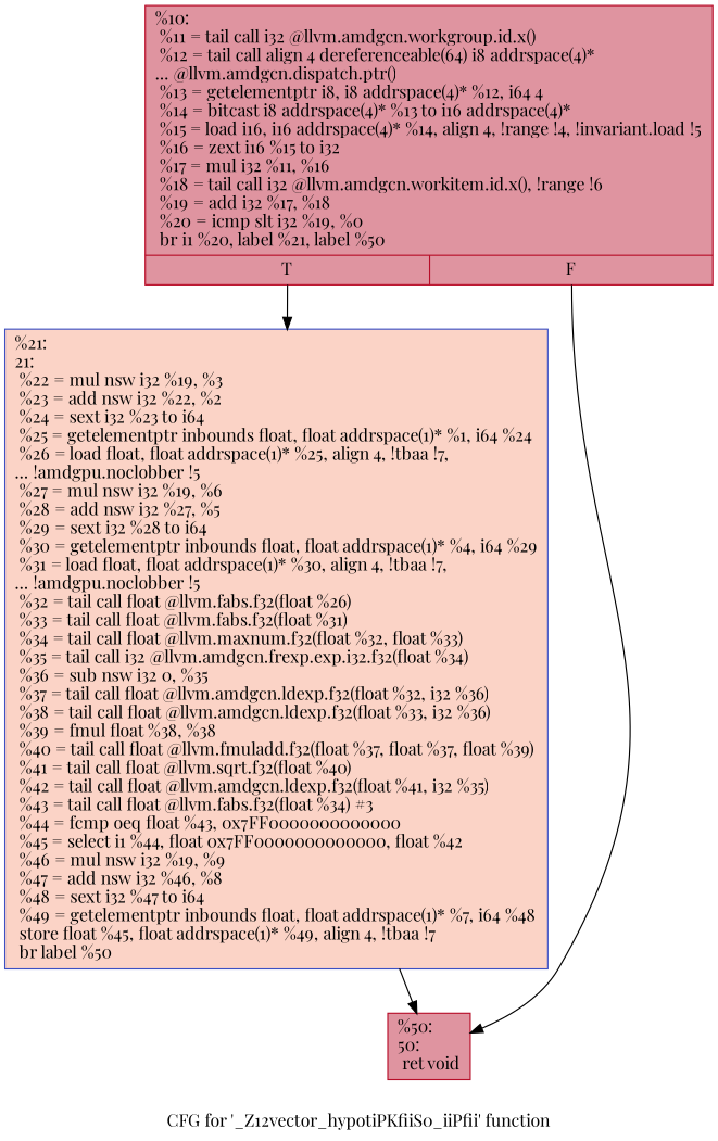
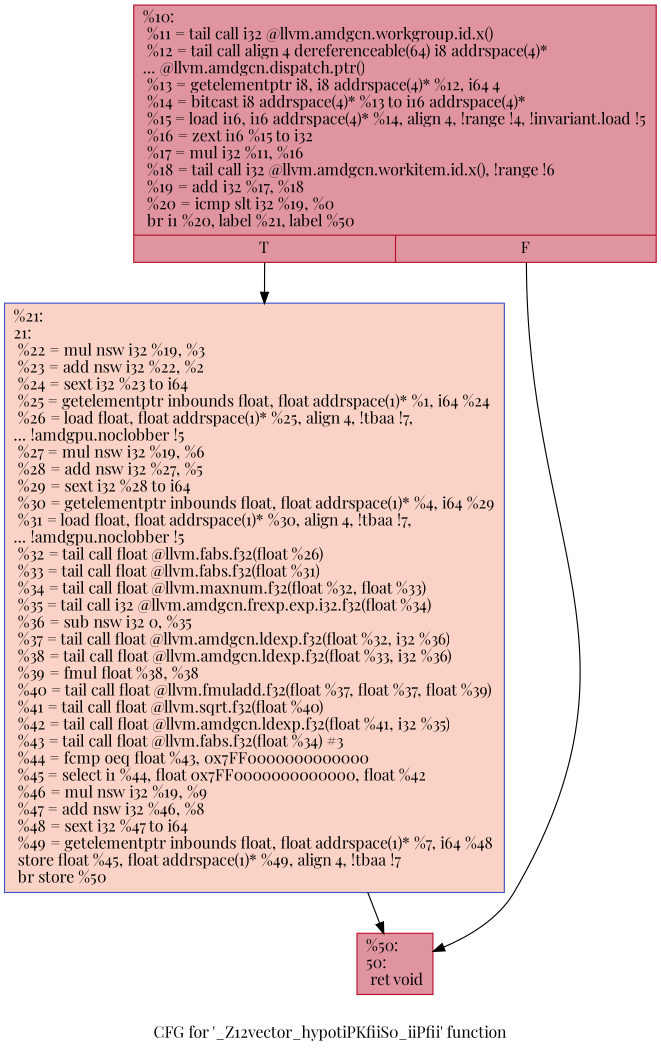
  digraph {
    label="CFG for '_Z12vector_hypotiPKfiiS0_iiPfii' function"
    fontname="Playfair Display"
    node [color="#b70d28ff" fillcolor="#b70d2870" shape=record style=filled fontname="Playfair Display"]
    edge [fontname="Playfair Display"]
    n1 [label="{%10:\l  %11 = tail call i32 @llvm.amdgcn.workgroup.id.x()\l  %12 = tail call align 4 dereferenceable(64) i8 addrspace(4)*\l... @llvm.amdgcn.dispatch.ptr()\l  %13 = getelementptr i8, i8 addrspace(4)* %12, i64 4\l  %14 = bitcast i8 addrspace(4)* %13 to i16 addrspace(4)*\l  %15 = load i16, i16 addrspace(4)* %14, align 4, !range !4, !invariant.load !5\l  %16 = zext i16 %15 to i32\l  %17 = mul i32 %11, %16\l  %18 = tail call i32 @llvm.amdgcn.workitem.id.x(), !range !6\l  %19 = add i32 %17, %18\l  %20 = icmp slt i32 %19, %0\l  br i1 %20, label %21, label %50\l|{<s0>T|<s1>F}}"]
-   n2 [color="#3d50c3ff" fillcolor="#f59c7d70" label="{%21:\l21:                                               \l  %22 = mul nsw i32 %19, %3\l  %23 = add nsw i32 %22, %2\l  %24 = sext i32 %23 to i64\l  %25 = getelementptr inbounds float, float addrspace(1)* %1, i64 %24\l  %26 = load float, float addrspace(1)* %25, align 4, !tbaa !7,\l... !amdgpu.noclobber !5\l  %27 = mul nsw i32 %19, %6\l  %28 = add nsw i32 %27, %5\l  %29 = sext i32 %28 to i64\l  %30 = getelementptr inbounds float, float addrspace(1)* %4, i64 %29\l  %31 = load float, float addrspace(1)* %30, align 4, !tbaa !7,\l... !amdgpu.noclobber !5\l  %32 = tail call float @llvm.fabs.f32(float %26)\l  %33 = tail call float @llvm.fabs.f32(float %31)\l  %34 = tail call float @llvm.maxnum.f32(float %32, float %33)\l  %35 = tail call i32 @llvm.amdgcn.frexp.exp.i32.f32(float %34)\l  %36 = sub nsw i32 0, %35\l  %37 = tail call float @llvm.amdgcn.ldexp.f32(float %32, i32 %36)\l  %38 = tail call float @llvm.amdgcn.ldexp.f32(float %33, i32 %36)\l  %39 = fmul float %38, %38\l  %40 = tail call float @llvm.fmuladd.f32(float %37, float %37, float %39)\l  %41 = tail call float @llvm.sqrt.f32(float %40)\l  %42 = tail call float @llvm.amdgcn.ldexp.f32(float %41, i32 %35)\l  %43 = tail call float @llvm.fabs.f32(float %34) #3\l  %44 = fcmp oeq float %43, 0x7FF0000000000000\l  %45 = select i1 %44, float 0x7FF0000000000000, float %42\l  %46 = mul nsw i32 %19, %9\l  %47 = add nsw i32 %46, %8\l  %48 = sext i32 %47 to i64\l  %49 = getelementptr inbounds float, float addrspace(1)* %7, i64 %48\l  store float %45, float addrspace(1)* %49, align 4, !tbaa !7\l  br label %50\l}"]
+   n2 [color="#3d50c3ff" fillcolor="#f59c7d70" label="{%21:\l21:                                               \l  %22 = mul nsw i32 %19, %3\l  %23 = add nsw i32 %22, %2\l  %24 = sext i32 %23 to i64\l  %25 = getelementptr inbounds float, float addrspace(1)* %1, i64 %24\l  %26 = load float, float addrspace(1)* %25, align 4, !tbaa !7,\l... !amdgpu.noclobber !5\l  %27 = mul nsw i32 %19, %6\l  %28 = add nsw i32 %27, %5\l  %29 = sext i32 %28 to i64\l  %30 = getelementptr inbounds float, float addrspace(1)* %4, i64 %29\l  %31 = load float, float addrspace(1)* %30, align 4, !tbaa !7,\l... !amdgpu.noclobber !5\l  %32 = tail call float @llvm.fabs.f32(float %26)\l  %33 = tail call float @llvm.fabs.f32(float %31)\l  %34 = tail call float @llvm.maxnum.f32(float %32, float %33)\l  %35 = tail call i32 @llvm.amdgcn.frexp.exp.i32.f32(float %34)\l  %36 = sub nsw i32 0, %35\l  %37 = tail call float @llvm.amdgcn.ldexp.f32(float %32, i32 %36)\l  %38 = tail call float @llvm.amdgcn.ldexp.f32(float %33, i32 %36)\l  %39 = fmul float %38, %38\l  %40 = tail call float @llvm.fmuladd.f32(float %37, float %37, float %39)\l  %41 = tail call float @llvm.sqrt.f32(float %40)\l  %42 = tail call float @llvm.amdgcn.ldexp.f32(float %41, i32 %35)\l  %43 = tail call float @llvm.fabs.f32(float %34) #3\l  %44 = fcmp oeq float %43, 0x7FF0000000000000\l  %45 = select i1 %44, float 0x7FF0000000000000, float %42\l  %46 = mul nsw i32 %19, %9\l  %47 = add nsw i32 %46, %8\l  %48 = sext i32 %47 to i64\l  %49 = getelementptr inbounds float, float addrspace(1)* %7, i64 %48\l  store float %45, float addrspace(1)* %49, align 4, !tbaa !7\l  br store %50\l}"]
    n3 [label="{%50:\l50:                                               \l  ret void\l}"]
    n1 -> n2 [tailport=s0]
    n1 -> n3 [tailport=s1]
    n2 -> n3
  }
